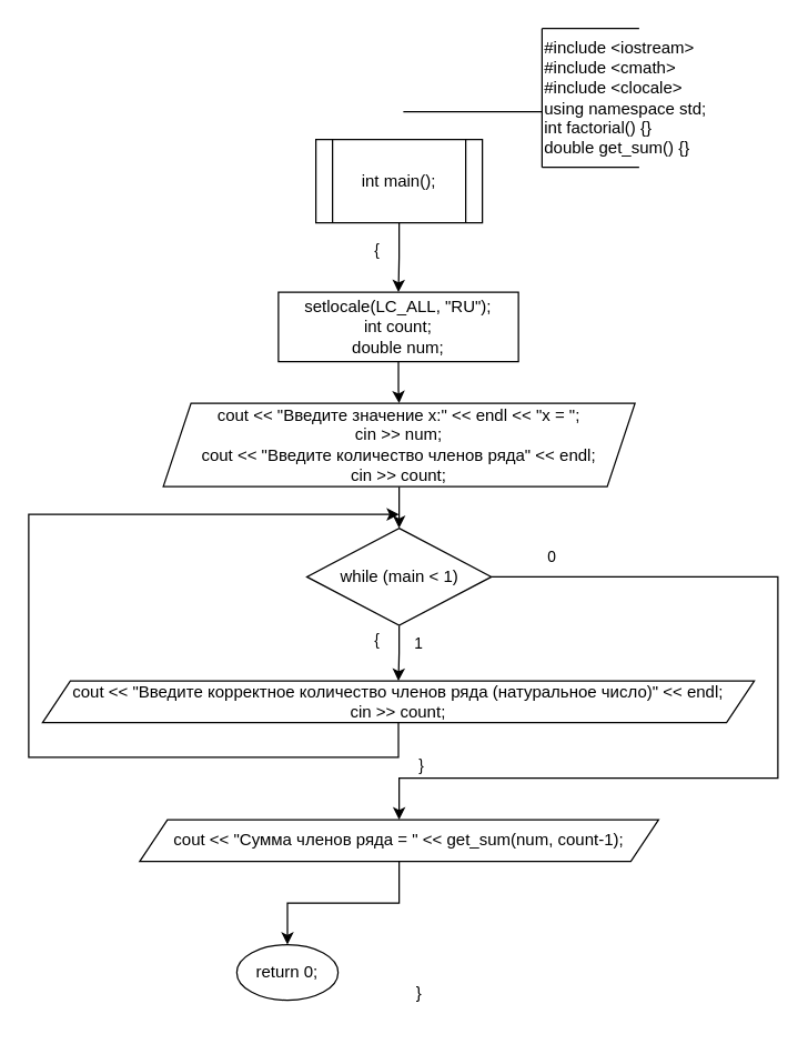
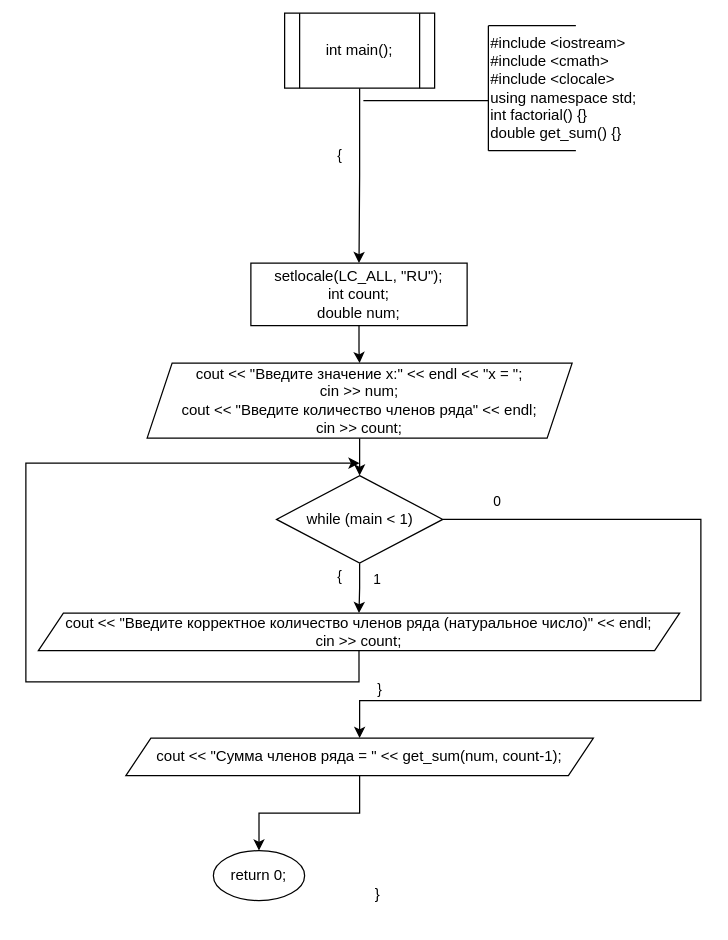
  <mxCell id="0" />
  <mxCell id="1" parent="0" />
  <mxCell id="2" style="edgeStyle=orthogonalEdgeStyle;rounded=0;orthogonalLoop=1;jettySize=auto;html=1;entryX=0.5;entryY=0;entryDx=0;entryDy=0;" edge="1" parent="1" source="3" target="5"><mxGeometry relative="1" as="geometry" /></mxCell>
  <mxCell id="3" value="&lt;div&gt;setlocale(LC_ALL, &quot;RU&quot;);&lt;/div&gt;&lt;div&gt;int count;&lt;/div&gt;&lt;div&gt;double num;&lt;/div&gt;" style="rounded=0;whiteSpace=wrap;html=1;" vertex="1" parent="1"><mxGeometry x="200" y="210" width="173" height="50" as="geometry" /></mxCell>
  <mxCell id="4" style="edgeStyle=orthogonalEdgeStyle;rounded=0;orthogonalLoop=1;jettySize=auto;html=1;entryX=0.5;entryY=0;entryDx=0;entryDy=0;" edge="1" parent="1" source="5" target="12"><mxGeometry relative="1" as="geometry" /></mxCell>
  <mxCell id="5" value="&lt;div&gt;cout &amp;lt;&amp;lt; &quot;Введите значение x:&quot; &amp;lt;&amp;lt; endl &amp;lt;&amp;lt; &quot;x = &quot;;&lt;/div&gt;&lt;div&gt;cin &amp;gt;&amp;gt; num;&lt;/div&gt;&lt;div&gt;cout &amp;lt;&amp;lt; &quot;Введите количество членов ряда&quot; &amp;lt;&amp;lt; endl;&lt;/div&gt;&lt;div&gt;cin &amp;gt;&amp;gt; count;&lt;/div&gt;" style="shape=parallelogram;perimeter=parallelogramPerimeter;whiteSpace=wrap;html=1;fixedSize=1;" vertex="1" parent="1"><mxGeometry x="117" y="290" width="340" height="60" as="geometry" /></mxCell>
  <mxCell id="6" style="edgeStyle=orthogonalEdgeStyle;rounded=0;orthogonalLoop=1;jettySize=auto;html=1;entryX=0.5;entryY=0;entryDx=0;entryDy=0;" edge="1" parent="1" source="12" target="14"><mxGeometry relative="1" as="geometry" /></mxCell>
  <mxCell id="7" value="{" style="edgeLabel;html=1;align=center;verticalAlign=middle;resizable=0;points=[];" vertex="1" connectable="0" parent="6"><mxGeometry x="-0.557" y="1" relative="1" as="geometry"><mxPoint x="-18" y="1" as="offset" /></mxGeometry></mxCell>
  <mxCell id="8" value="1" style="edgeLabel;html=1;align=center;verticalAlign=middle;resizable=0;points=[];" vertex="1" connectable="0" parent="6"><mxGeometry x="-0.421" y="1" relative="1" as="geometry"><mxPoint x="12" as="offset" /></mxGeometry></mxCell>
  <mxCell id="9" style="edgeStyle=orthogonalEdgeStyle;rounded=0;orthogonalLoop=1;jettySize=auto;html=1;entryX=0.5;entryY=0;entryDx=0;entryDy=0;" edge="1" parent="1" source="12" target="16"><mxGeometry relative="1" as="geometry"><Array as="points"><mxPoint x="560" y="415" /><mxPoint x="560" y="560" /><mxPoint x="287" y="560" /></Array></mxGeometry></mxCell>
  <mxCell id="10" value="0" style="edgeLabel;html=1;align=center;verticalAlign=middle;resizable=0;points=[];" vertex="1" connectable="0" parent="9"><mxGeometry x="-0.868" y="1" relative="1" as="geometry"><mxPoint y="-14" as="offset" /></mxGeometry></mxCell>
  <mxCell id="11" value="}" style="edgeLabel;html=1;align=center;verticalAlign=middle;resizable=0;points=[];" vertex="1" connectable="0" parent="9"><mxGeometry x="0.85" y="2" relative="1" as="geometry"><mxPoint x="-4" y="-12" as="offset" /></mxGeometry></mxCell>
  <mxCell id="12" value="while (main &amp;lt; 1)" style="rhombus;whiteSpace=wrap;html=1;" vertex="1" parent="1"><mxGeometry x="220.5" y="380" width="133" height="70" as="geometry" /></mxCell>
  <mxCell id="13" style="edgeStyle=orthogonalEdgeStyle;rounded=0;orthogonalLoop=1;jettySize=auto;html=1;" edge="1" parent="1"><mxGeometry relative="1" as="geometry"><mxPoint x="286.487" y="515" as="sourcePoint" /><mxPoint x="287" y="370" as="targetPoint" /><Array as="points"><mxPoint x="287" y="545" /><mxPoint x="20" y="545" /><mxPoint x="20" y="370" /><mxPoint x="221" y="370" /></Array></mxGeometry></mxCell>
  <mxCell id="14" value="&lt;div&gt;cout &amp;lt;&amp;lt; &quot;Введите корректное количество членов ряда (натуральное число)&quot; &amp;lt;&amp;lt; endl;&lt;/div&gt;&lt;div&gt;cin &amp;gt;&amp;gt; count;&lt;/div&gt;" style="shape=parallelogram;perimeter=parallelogramPerimeter;whiteSpace=wrap;html=1;fixedSize=1;" vertex="1" parent="1"><mxGeometry x="30" y="490" width="513" height="30" as="geometry" /></mxCell>
  <mxCell id="15" style="edgeStyle=orthogonalEdgeStyle;rounded=0;orthogonalLoop=1;jettySize=auto;html=1;entryX=0.5;entryY=0;entryDx=0;entryDy=0;" edge="1" parent="1" source="16" target="17"><mxGeometry relative="1" as="geometry" /></mxCell>
  <mxCell id="16" value="cout &amp;lt;&amp;lt; &quot;Сумма членов ряда = &quot; &amp;lt;&amp;lt; get_sum(num, count-1);" style="shape=parallelogram;perimeter=parallelogramPerimeter;whiteSpace=wrap;html=1;fixedSize=1;" vertex="1" parent="1"><mxGeometry x="100" y="590" width="374" height="30" as="geometry" /></mxCell>
  <mxCell id="17" value="return 0;" style="ellipse;whiteSpace=wrap;html=1;" vertex="1" parent="1"><mxGeometry x="170" y="680" width="73" height="40" as="geometry" /></mxCell>
  <mxCell id="18" style="edgeStyle=orthogonalEdgeStyle;rounded=0;orthogonalLoop=1;jettySize=auto;html=1;entryX=0.5;entryY=0;entryDx=0;entryDy=0;" edge="1" parent="1" source="20" target="3"><mxGeometry relative="1" as="geometry" /></mxCell>
  <mxCell id="19" value="{" style="edgeLabel;html=1;align=center;verticalAlign=middle;resizable=0;points=[];" vertex="1" connectable="0" parent="18"><mxGeometry x="-0.249" y="-1" relative="1" as="geometry"><mxPoint x="-16" as="offset" /></mxGeometry></mxCell>
- <mxCell id="20" value="int main();" style="shape=process;whiteSpace=wrap;html=1;backgroundOutline=1;" vertex="1" parent="1"><mxGeometry x="227" y="100" width="120" height="60" as="geometry" /></mxCell>
+ <mxCell id="20" value="int main();" style="shape=process;whiteSpace=wrap;html=1;backgroundOutline=1;" vertex="1" parent="1"><mxGeometry x="227" y="10" width="120" height="60" as="geometry" /></mxCell>
  <mxCell id="21" value="}" style="text;html=1;align=center;verticalAlign=middle;resizable=0;points=[];autosize=1;strokeColor=none;fillColor=none;" vertex="1" parent="1"><mxGeometry x="286" y="700" width="30" height="30" as="geometry" /></mxCell>
  <mxCell id="22" value="" style="endArrow=none;html=1;rounded=0;" edge="1" parent="1"><mxGeometry width="50" height="50" relative="1" as="geometry"><mxPoint x="290" y="80" as="sourcePoint" /><mxPoint x="390" y="80" as="targetPoint" /></mxGeometry></mxCell>
  <mxCell id="23" value="" style="endArrow=none;html=1;rounded=0;" edge="1" parent="1"><mxGeometry width="50" height="50" relative="1" as="geometry"><mxPoint x="390" y="120" as="sourcePoint" /><mxPoint x="390" y="20" as="targetPoint" /></mxGeometry></mxCell>
  <mxCell id="24" value="&lt;div&gt;#include &amp;lt;iostream&amp;gt;&lt;/div&gt;&lt;div&gt;#include &amp;lt;cmath&amp;gt;&lt;/div&gt;&lt;div&gt;#include &amp;lt;clocale&amp;gt;&lt;/div&gt;&lt;div style=&quot;&quot;&gt;using namespace std;&lt;/div&gt;&lt;div style=&quot;&quot;&gt;int factorial() {}&lt;/div&gt;&lt;div style=&quot;&quot;&gt;double get_sum() {}&lt;/div&gt;" style="text;html=1;align=left;verticalAlign=middle;resizable=0;points=[];autosize=1;strokeColor=none;fillColor=none;" vertex="1" parent="1"><mxGeometry x="390" y="20" width="140" height="100" as="geometry" /></mxCell>
  <mxCell id="25" value="" style="endArrow=none;html=1;rounded=0;" edge="1" parent="1"><mxGeometry width="50" height="50" relative="1" as="geometry"><mxPoint x="390" y="20" as="sourcePoint" /><mxPoint x="460" y="20" as="targetPoint" /></mxGeometry></mxCell>
  <mxCell id="26" value="" style="endArrow=none;html=1;rounded=0;" edge="1" parent="1"><mxGeometry width="50" height="50" relative="1" as="geometry"><mxPoint x="390" y="120" as="sourcePoint" /><mxPoint x="460" y="120" as="targetPoint" /></mxGeometry></mxCell>
